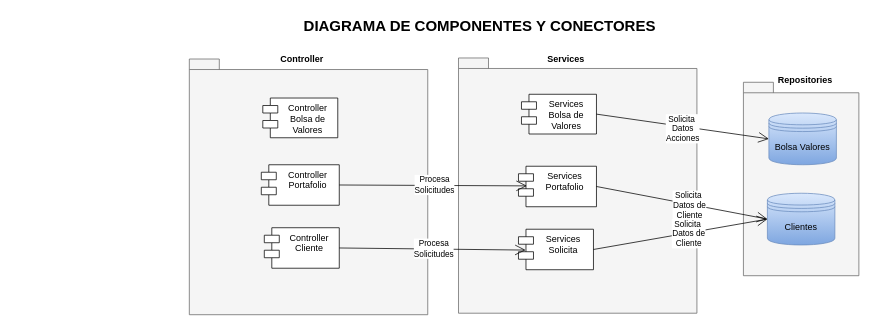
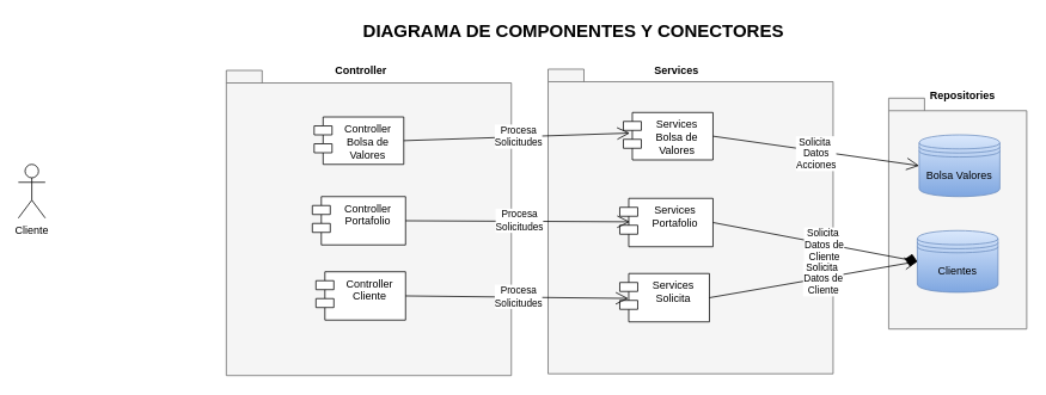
  <mxCell id="0" />
  <mxCell id="1" parent="0" />
  <mxCell id="2" value="" style="group" parent="1" connectable="0" vertex="1"><mxGeometry x="611" y="55" width="318" height="362" as="geometry" /></mxCell>
  <mxCell id="3" value="Services" style="text;align=center;fontStyle=1;verticalAlign=middle;spacingLeft=3;spacingRight=3;strokeColor=none;rotatable=0;points=[[0,0.5],[1,0.5]];portConstraint=eastwest;html=1;" parent="2" vertex="1"><mxGeometry x="91" y="-4" width="103.2" height="56.114" as="geometry" /></mxCell>
  <mxCell id="4" value="" style="shape=folder;fontStyle=1;spacingTop=10;tabWidth=40;tabHeight=14;tabPosition=left;html=1;whiteSpace=wrap;fillColor=#f5f5f5;strokeColor=#666666;fontColor=#333333;" parent="2" vertex="1"><mxGeometry y="21.589" width="318" height="340.411" as="geometry" /></mxCell>
  <mxCell id="5" value="Services&lt;br&gt;Portafolio" style="shape=module;align=left;spacingLeft=20;align=center;verticalAlign=top;whiteSpace=wrap;html=1;" parent="2" vertex="1"><mxGeometry x="80" y="166" width="104" height="54" as="geometry" /></mxCell>
  <mxCell id="6" value="Services&lt;br&gt;Bolsa de Valores" style="shape=module;align=left;spacingLeft=20;align=center;verticalAlign=top;whiteSpace=wrap;html=1;" parent="2" vertex="1"><mxGeometry x="84" y="70" width="100" height="53" as="geometry" /></mxCell>
  <mxCell id="7" value="Services&lt;br&gt;Solicita" style="shape=module;align=left;spacingLeft=20;align=center;verticalAlign=top;whiteSpace=wrap;html=1;" parent="2" vertex="1"><mxGeometry x="80" y="250" width="100" height="54" as="geometry" /></mxCell>
+ <mxCell id="8" value="Cliente&lt;br&gt;" style="shape=umlActor;verticalLabelPosition=bottom;verticalAlign=top;html=1;" parent="1" vertex="1"><mxGeometry x="20" y="183" width="30" height="60" as="geometry" /></mxCell>
  <mxCell id="9" value="&lt;span style=&quot;font-size: 20px;&quot;&gt;DIAGRAMA DE COMPONENTES Y CONECTORES&lt;/span&gt;" style="text;align=center;fontStyle=1;verticalAlign=middle;spacingLeft=3;spacingRight=3;strokeColor=none;rotatable=0;points=[[0,0.5],[1,0.5]];portConstraint=eastwest;html=1;" parent="1" vertex="1"><mxGeometry x="599" y="20" width="80" height="26" as="geometry" /></mxCell>
  <mxCell id="10" value="" style="shape=folder;fontStyle=1;spacingTop=10;tabWidth=40;tabHeight=14;tabPosition=left;html=1;whiteSpace=wrap;fillColor=#f5f5f5;strokeColor=#666666;fontColor=#333333;" parent="1" vertex="1"><mxGeometry x="991" y="109" width="154" height="258" as="geometry" /></mxCell>
  <mxCell id="11" value="" style="endArrow=open;endFill=1;endSize=12;html=1;rounded=0;entryX=0;entryY=0.5;entryDx=0;entryDy=0;exitX=1;exitY=0.5;exitDx=0;exitDy=0;" parent="1" source="6" target="16" edge="1"><mxGeometry width="160" relative="1" as="geometry"><mxPoint x="817" y="148.115" as="sourcePoint" /><mxPoint x="1018" y="160" as="targetPoint" /></mxGeometry></mxCell>
  <mxCell id="12" value="Solicita&amp;nbsp;&lt;br style=&quot;border-color: var(--border-color);&quot;&gt;Datos &lt;br&gt;Acciones" style="edgeLabel;html=1;align=center;verticalAlign=middle;resizable=0;points=[];" parent="11" connectable="0" vertex="1"><mxGeometry x="-0.005" y="-3" relative="1" as="geometry"><mxPoint as="offset" /></mxGeometry></mxCell>
  <mxCell id="13" value="Repositories" style="text;align=center;fontStyle=1;verticalAlign=middle;spacingLeft=3;spacingRight=3;strokeColor=none;rotatable=0;points=[[0,0.5],[1,0.5]];portConstraint=eastwest;html=1;" parent="1" vertex="1"><mxGeometry x="1033" y="93" width="80" height="26" as="geometry" /></mxCell>
  <mxCell id="14" value="" style="endArrow=open;endFill=1;endSize=12;html=1;rounded=0;entryX=0;entryY=0.5;entryDx=0;entryDy=0;exitX=1;exitY=0.5;exitDx=0;exitDy=0;" parent="1" source="7" target="17" edge="1"><mxGeometry width="160" relative="1" as="geometry"><mxPoint x="821" y="344.649" as="sourcePoint" /><mxPoint x="1020" y="266" as="targetPoint" /></mxGeometry></mxCell>
  <mxCell id="15" value="Solicita&amp;nbsp;&lt;br&gt;Datos de&lt;br&gt;Cliente" style="edgeLabel;html=1;align=center;verticalAlign=middle;resizable=0;points=[];" parent="14" connectable="0" vertex="1"><mxGeometry x="0.083" y="-1" relative="1" as="geometry"><mxPoint as="offset" /></mxGeometry></mxCell>
  <mxCell id="16" value="Bolsa Valores" style="shape=datastore;whiteSpace=wrap;html=1;fillColor=#dae8fc;strokeColor=#6c8ebf;gradientColor=#7ea6e0;" parent="1" vertex="1"><mxGeometry x="1025" y="150" width="90" height="69" as="geometry" /></mxCell>
  <mxCell id="17" value="Clientes" style="shape=datastore;whiteSpace=wrap;html=1;fillColor=#dae8fc;strokeColor=#6c8ebf;gradientColor=#7ea6e0;" parent="1" vertex="1"><mxGeometry x="1023" y="257" width="90" height="69" as="geometry" /></mxCell>
  <mxCell id="18" value="" style="shape=folder;fontStyle=1;spacingTop=10;tabWidth=40;tabHeight=14;tabPosition=left;html=1;whiteSpace=wrap;fillColor=#f5f5f5;strokeColor=#666666;fontColor=#333333;" parent="1" vertex="1"><mxGeometry x="252" y="78" width="318" height="341" as="geometry" /></mxCell>
  <mxCell id="19" value="Controller" style="text;align=center;fontStyle=1;verticalAlign=middle;spacingLeft=3;spacingRight=3;strokeColor=none;rotatable=0;points=[[0,0.5],[1,0.5]];portConstraint=eastwest;html=1;" parent="1" vertex="1"><mxGeometry x="350.4" y="55" width="103.2" height="46.813" as="geometry" /></mxCell>
  <mxCell id="20" value="Controller&lt;br&gt;Portafolio" style="shape=module;align=left;spacingLeft=20;align=center;verticalAlign=top;whiteSpace=wrap;html=1;" parent="1" vertex="1"><mxGeometry x="348" y="219" width="104" height="54" as="geometry" /></mxCell>
  <mxCell id="21" value="Controller&lt;br&gt;Bolsa de Valores" style="shape=module;align=left;spacingLeft=20;align=center;verticalAlign=top;whiteSpace=wrap;html=1;" parent="1" vertex="1"><mxGeometry x="350" y="130" width="100" height="53" as="geometry" /></mxCell>
  <mxCell id="22" value="Controller&lt;br&gt;Cliente" style="shape=module;align=left;spacingLeft=20;align=center;verticalAlign=top;whiteSpace=wrap;html=1;" parent="1" vertex="1"><mxGeometry x="352" y="303" width="100" height="54" as="geometry" /></mxCell>
- <mxCell id="25" value="" style="endArrow=open;endFill=1;endSize=12;html=1;rounded=0;entryX=0;entryY=0.5;entryDx=0;entryDy=0;exitX=1;exitY=0.5;exitDx=0;exitDy=0;" parent="1" source="5" target="17" edge="1"><mxGeometry width="160" relative="1" as="geometry"><mxPoint x="801" y="342" as="sourcePoint" /><mxPoint x="1033" y="302" as="targetPoint" /></mxGeometry></mxCell>
+ <mxCell id="23" value="" style="endArrow=open;endFill=1;endSize=12;html=1;rounded=0;entryX=0.072;entryY=0.434;entryDx=0;entryDy=0;entryPerimeter=0;exitX=1;exitY=0.5;exitDx=0;exitDy=0;" parent="1" source="21" target="6" edge="1"><mxGeometry width="160" relative="1" as="geometry"><mxPoint x="501" y="224" as="sourcePoint" /><mxPoint x="568" y="124" as="targetPoint" /></mxGeometry></mxCell>
+ <mxCell id="24" value="Procesa&lt;br&gt;Solicitudes" style="edgeLabel;html=1;align=center;verticalAlign=middle;resizable=0;points=[];" parent="23" connectable="0" vertex="1"><mxGeometry x="0.014" relative="1" as="geometry"><mxPoint y="-1" as="offset" /></mxGeometry></mxCell>
+ <mxCell id="25" value="" style="endArrow=diamond;endFill=1;endSize=12;html=1;rounded=0;entryX=0;entryY=0.5;entryDx=0;entryDy=0;exitX=1;exitY=0.5;exitDx=0;exitDy=0;" parent="1" source="5" target="17" edge="1"><mxGeometry width="160" relative="1" as="geometry"><mxPoint x="801" y="342" as="sourcePoint" /><mxPoint x="1033" y="302" as="targetPoint" /></mxGeometry></mxCell>
  <mxCell id="26" value="Solicita&amp;nbsp;&lt;br&gt;Datos de&lt;br&gt;Cliente" style="edgeLabel;html=1;align=center;verticalAlign=middle;resizable=0;points=[];" parent="25" connectable="0" vertex="1"><mxGeometry x="0.083" y="-1" relative="1" as="geometry"><mxPoint as="offset" /></mxGeometry></mxCell>
  <mxCell id="27" value="" style="endArrow=open;endFill=1;endSize=12;html=1;rounded=0;entryX=0.108;entryY=0.485;entryDx=0;entryDy=0;entryPerimeter=0;exitX=1;exitY=0.5;exitDx=0;exitDy=0;" parent="1" source="20" target="5" edge="1"><mxGeometry width="160" relative="1" as="geometry"><mxPoint x="465" y="167" as="sourcePoint" /><mxPoint x="712" y="158" as="targetPoint" /></mxGeometry></mxCell>
  <mxCell id="28" value="Procesa&lt;br&gt;Solicitudes" style="edgeLabel;html=1;align=center;verticalAlign=middle;resizable=0;points=[];" parent="27" connectable="0" vertex="1"><mxGeometry x="0.014" relative="1" as="geometry"><mxPoint y="-1" as="offset" /></mxGeometry></mxCell>
  <mxCell id="29" value="" style="endArrow=open;endFill=1;endSize=12;html=1;rounded=0;entryX=0.096;entryY=0.515;entryDx=0;entryDy=0;entryPerimeter=0;exitX=1;exitY=0.5;exitDx=0;exitDy=0;" parent="1" source="22" target="7" edge="1"><mxGeometry width="160" relative="1" as="geometry"><mxPoint x="462" y="256" as="sourcePoint" /><mxPoint x="712" y="257" as="targetPoint" /></mxGeometry></mxCell>
  <mxCell id="30" value="Procesa&lt;br&gt;Solicitudes" style="edgeLabel;html=1;align=center;verticalAlign=middle;resizable=0;points=[];" parent="29" connectable="0" vertex="1"><mxGeometry x="0.014" relative="1" as="geometry"><mxPoint y="-1" as="offset" /></mxGeometry></mxCell>
